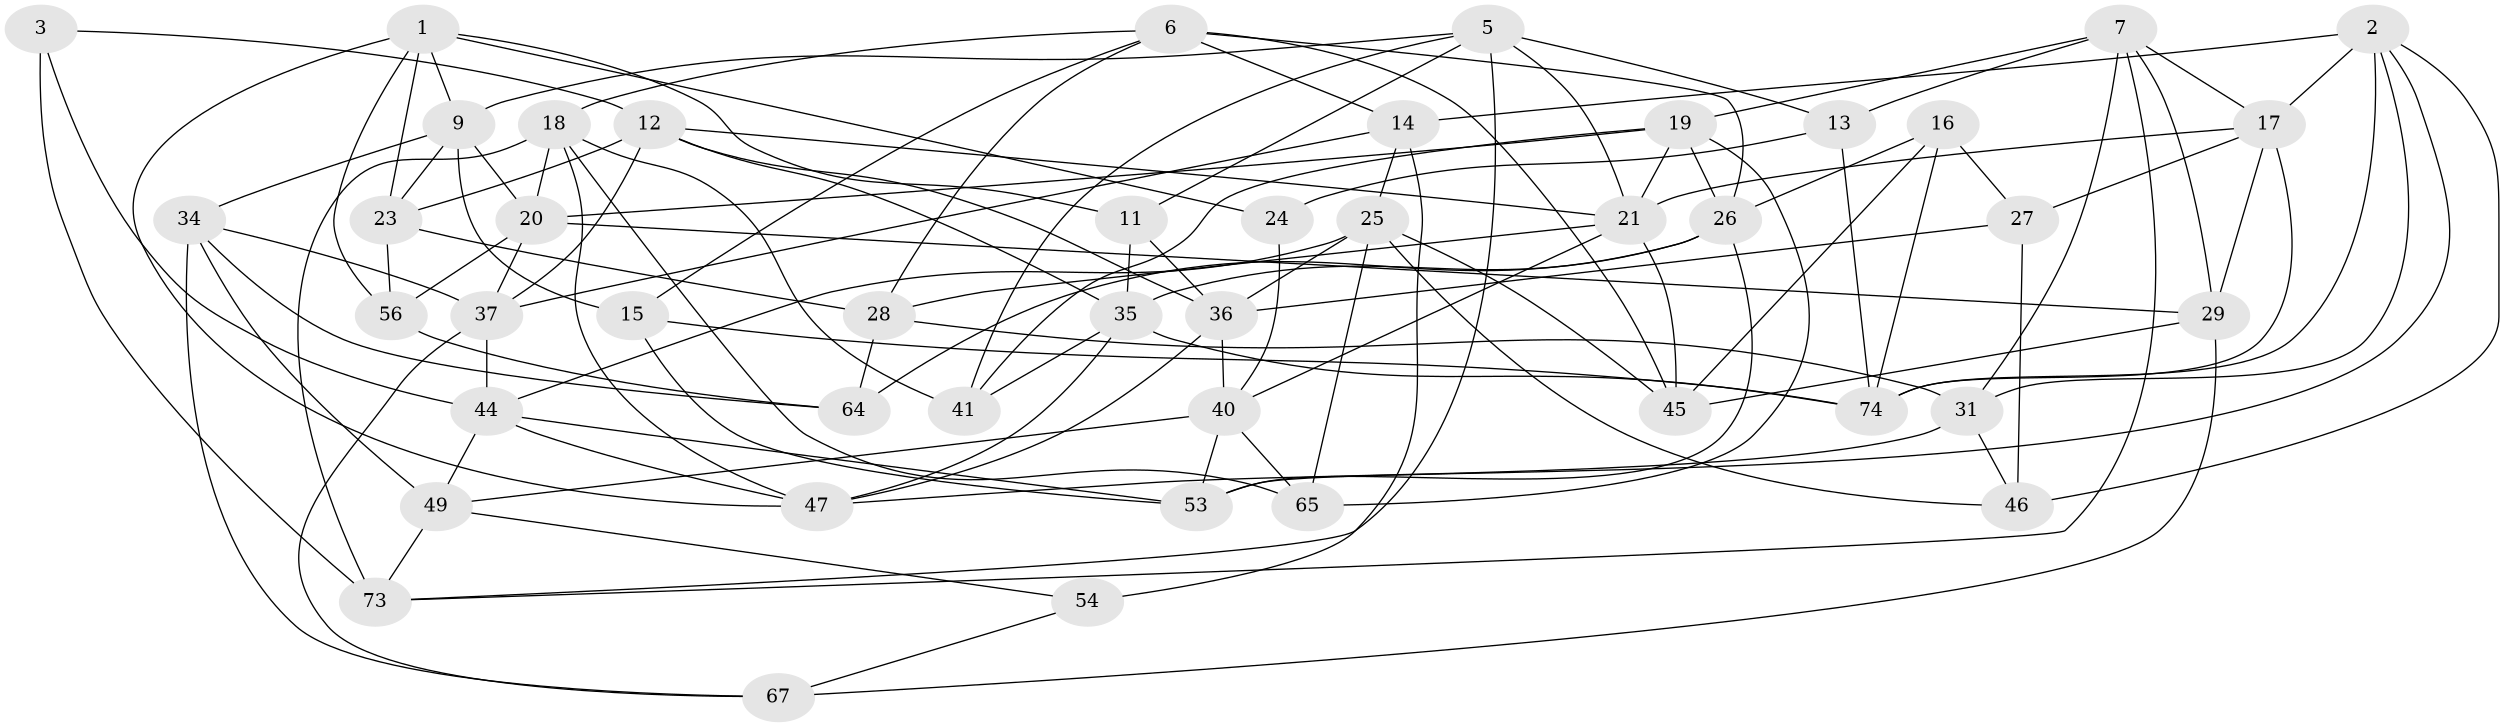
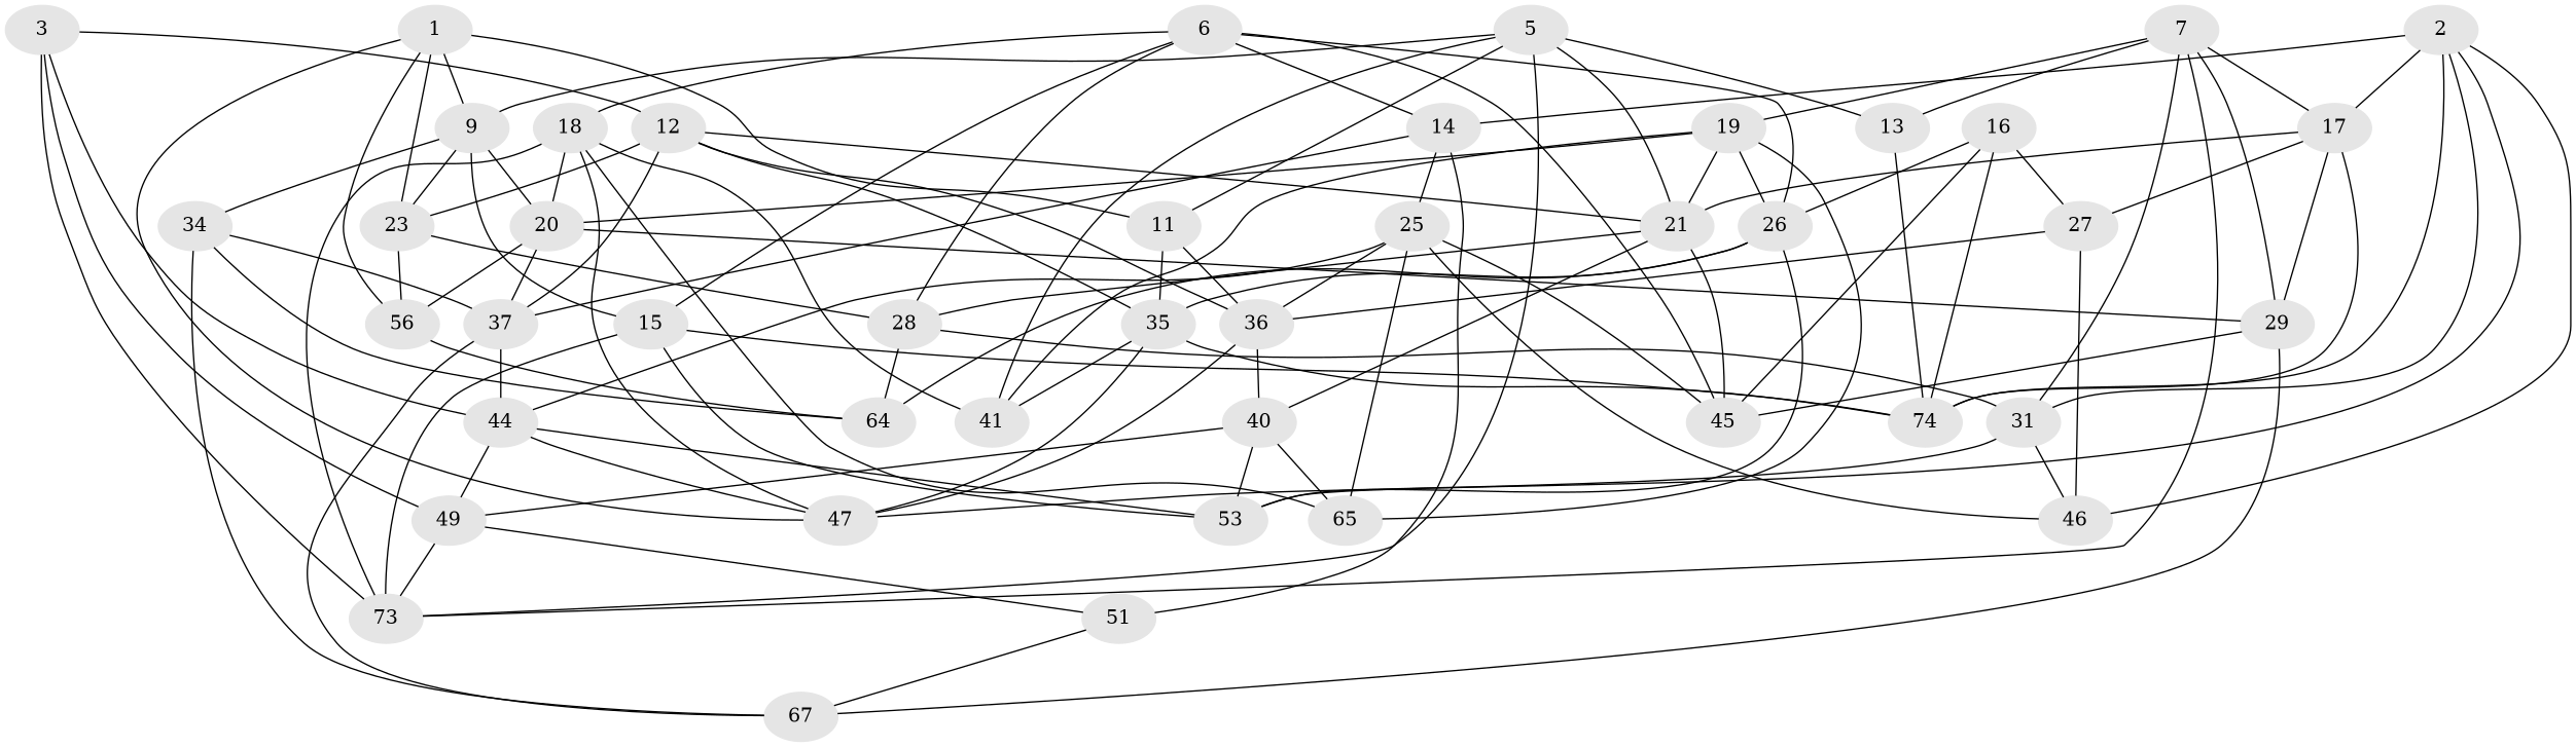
  graph {
    node [color=gray90 style=filled]
    1 [super="+10"]
    9 [super="+50"]
    11
    23 [super="+30"]
-   24
    47 [super="+63"]
    56
    15 [super="+58"]
    20 [super="+33"]
    34
    35 [super="+39"]
    36 [super="+60"]
    28 [super="+68"]
    40 [super="+52"]
    n15 [label=64]
    2 [super="+4"]
    14 [super="+43"]
    17 [super="+38"]
    31 [super="+62"]
    46
    53 [super="+70"]
    74 [super="+75"]
    37 [super="+69"]
    25 [super="+32"]
-   54
+   54 [label=51]
    29 [super="+51"]
    21 [super="+55"]
    27
    12 [super="+71"]
    3
    44 [super="+48"]
    49 [super="+59"]
    73 [super="+76"]
    5 [super="+22"]
    13
    41
    45 [super="+64"]
    6 [super="+8"]
    18 [super="+72"]
    26 [super="+57"]
    65
    7 [super="+61"]
    19 [super="+42"]
    67
    16
    1 -- 9
    1 -- 11
    1 -- 23
-   1 -- 24
    1 -- 47
    1 -- 56
    9 -- 23
    9 -- 15
    9 -- 20
    9 -- 34
    11 -- 35
    11 -- 36
    23 -- 56
    23 -- 28
-   24 -- 40
    56 -- n15
    15 -- 53 [weight=2]
    15 -- 74
+   15 -- 73
    20 -- 56
    20 -- 37
    20 -- 29
    34 -- n15
    34 -- 37
    34 -- 67
    35 -- 47
    35 -- 74
    35 -- 41
    36 -- 47
    36 -- 40
    28 -- n15
    28 -- 31 [weight=2]
    40 -- 53
    40 -- 49
    40 -- 65
    2 -- 14
    2 -- 17
    2 -- 31
    2 -- 46
    2 -- 53
    2 -- 74
    14 -- 37
    14 -- 25
    14 -- 54 [weight=2]
    17 -- 74
    17 -- 29
    17 -- 21
    17 -- 27
    31 -- 47
    31 -- 46
    37 -- 44
    37 -- 67
    25 -- 36
    25 -- 46
    25 -- 44
    25 -- 45
    25 -- 65
    54 -- 67
    29 -- 45
    29 -- 67
    21 -- 28
    21 -- 40
    21 -- 45
    27 -- 36
    27 -- 46
    12 -- 23
    12 -- 35
    12 -- 36
    12 -- 37
    12 -- 21
    3 -- 12
    3 -- 44
-   34 -- 49
+   3 -- 49
    3 -- 73
    44 -- 47
    44 -- 53
    44 -- 49
    49 -- 54
    49 -- 73
    5 -- 9
    5 -- 11
    5 -- 21
    5 -- 73
    5 -- 13
    5 -- 41
-   13 -- 24
    13 -- 74
    6 -- 15
    6 -- 28
    6 -- 14
    6 -- 45
    6 -- 18
    6 -- 26
    18 -- 47
    18 -- 20
    18 -- 73
    18 -- 41
    18 -- 65
    26 -- 35
    26 -- n15
    26 -- 53
    7 -- 17
    7 -- 31
    7 -- 29
    7 -- 73
    7 -- 13
    7 -- 19
    19 -- 20
    19 -- 21
    19 -- 41
    19 -- 26
    19 -- 65
    16 -- 74
    16 -- 27
    16 -- 45
    16 -- 26
  }
